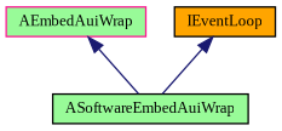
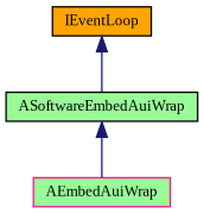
  digraph {
    fontname="Liberation Serif"
    node [color=black fillcolor=palegreen fontname="Liberation Serif" fontsize=10 shape=record style=filled]
    edge [color=midnightblue dir=back fontname="Liberation Serif" fontsize=10 labelfontname=Helvetica labelfontsize=10 style=solid]
    n1 [fontcolor=black height=0.2 label=ASoftwareEmbedAuiWrap width=0.4]
    n2 [color=deeppink height=0.2 label=AEmbedAuiWrap width=0.4]
    n3 [fillcolor=orange height=0.2 label=IEventLoop width=0.4]
-   n2 -> n1
+   n1 -> n2
    n3 -> n1
  }
